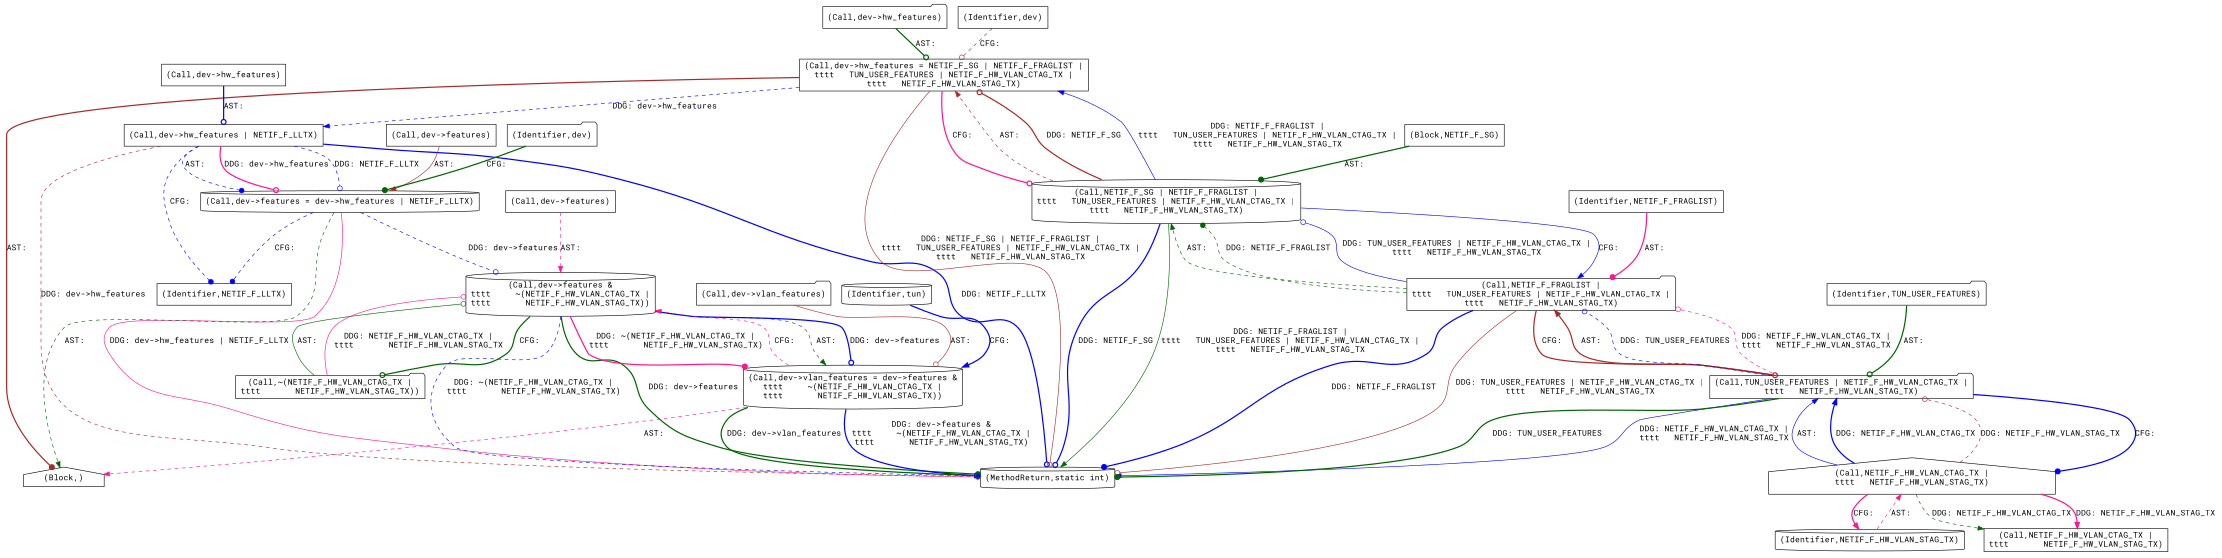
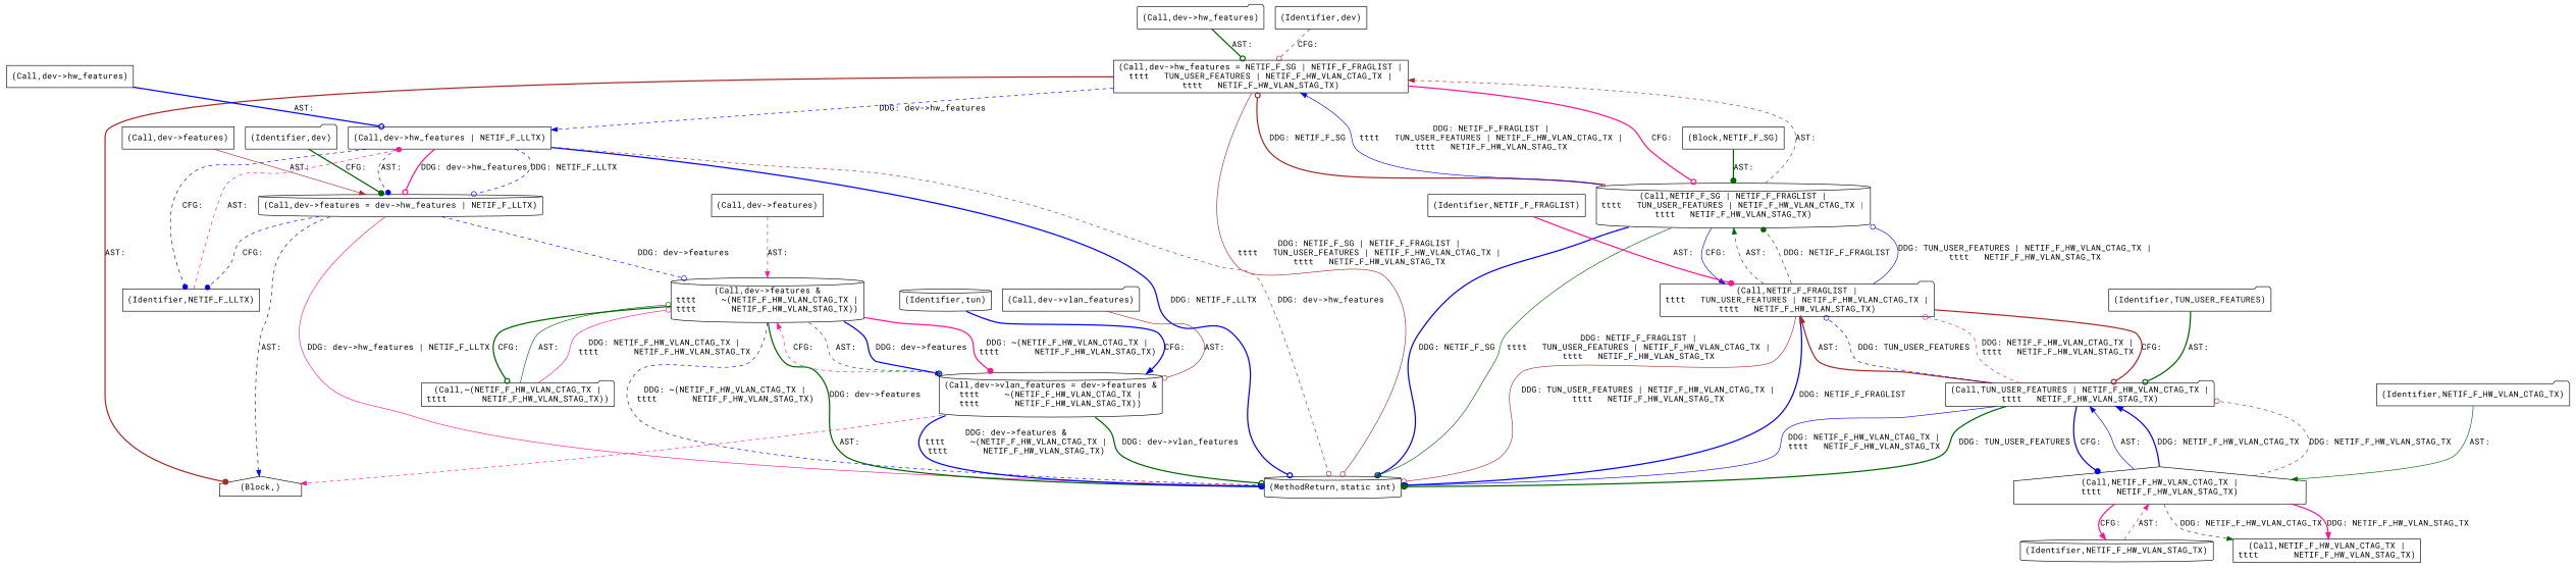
  digraph {
    fontname="Roboto Mono"
    node [fontname="Roboto Mono" shape=box]
    edge [arrowhead=odot color=blue fontname="Roboto Mono" style=bold]
    n1 [label="(Call,dev->hw_features | NETIF_F_LLTX)"]
    n2 [label="(Call,dev->features = dev->hw_features | NETIF_F_LLTX)" shape=cylinder]
    n3 [label="(Identifier,NETIF_F_LLTX)"]
    n4 [label="(MethodReturn,static int)" shape=cylinder]
    n5 [label="(Block,)" shape=house]
    n6 [label="(Call,dev->features &\n\t\t\t\t     ~(NETIF_F_HW_VLAN_CTAG_TX |\n\t\t\t\t       NETIF_F_HW_VLAN_STAG_TX))" shape=cylinder]
    n7 [label="(Call,dev->hw_features = NETIF_F_SG | NETIF_F_FRAGLIST |\n\t\t\t\t   TUN_USER_FEATURES | NETIF_F_HW_VLAN_CTAG_TX |\n\t\t\t\t   NETIF_F_HW_VLAN_STAG_TX)"]
    n8 [label="(Call,NETIF_F_SG | NETIF_F_FRAGLIST |\n\t\t\t\t   TUN_USER_FEATURES | NETIF_F_HW_VLAN_CTAG_TX |\n\t\t\t\t   NETIF_F_HW_VLAN_STAG_TX)" shape=cylinder]
    n9 [label="(Call,NETIF_F_FRAGLIST |\n\t\t\t\t   TUN_USER_FEATURES | NETIF_F_HW_VLAN_CTAG_TX |\n\t\t\t\t   NETIF_F_HW_VLAN_STAG_TX)" shape=folder]
    n10 [label="(Call,TUN_USER_FEATURES | NETIF_F_HW_VLAN_CTAG_TX |\n\t\t\t\t   NETIF_F_HW_VLAN_STAG_TX)" shape=folder]
    n11 [label="(Call,NETIF_F_HW_VLAN_CTAG_TX |\n\t\t\t\t   NETIF_F_HW_VLAN_STAG_TX)" shape=house]
    n12 [label="(Identifier,NETIF_F_HW_VLAN_STAG_TX)" shape=cylinder]
    n13 [label="(Call,NETIF_F_HW_VLAN_CTAG_TX |\n\t\t\t\t       NETIF_F_HW_VLAN_STAG_TX)"]
    n14 [label="(Call,dev->vlan_features = dev->features &\n\t\t\t\t     ~(NETIF_F_HW_VLAN_CTAG_TX |\n\t\t\t\t       NETIF_F_HW_VLAN_STAG_TX))" shape=cylinder]
    n15 [label="(Call,~(NETIF_F_HW_VLAN_CTAG_TX |\n\t\t\t\t       NETIF_F_HW_VLAN_STAG_TX))" shape=folder]
    n16 [label="(Identifier,TUN_USER_FEATURES)" shape=folder]
    n17 [label="(Call,dev->features)"]
    n18 [label="(Call,dev->features)"]
    n19 [label="(Call,dev->hw_features)"]
    n20 [label="(Block,NETIF_F_SG)"]
+   n21 [label="(Identifier,NETIF_F_HW_VLAN_CTAG_TX)" shape=folder]
    n22 [label="(Call,dev->vlan_features)" shape=folder]
    n23 [label="(Identifier,tun)" shape=cylinder]
    n24 [label="(Call,dev->hw_features)" shape=folder]
    n25 [label="(Identifier,NETIF_F_FRAGLIST)"]
    n26 [label="(Identifier,dev)" shape=folder]
    n27 [label="(Identifier,dev)"]
    n1 -> n2 [arrowhead=dot label="AST: " style=dashed]
    n1 -> n2 [color=deeppink label="DDG: dev->hw_features"]
    n1 -> n2 [label="DDG: NETIF_F_LLTX" style=dashed]
    n1 -> n3 [arrowhead=dot label="CFG: " style=dashed]
    n1 -> n4 [label="DDG: NETIF_F_LLTX"]
    n1 -> n4 [color=brown label="DDG: dev->hw_features" style=dashed]
    n2 -> n3 [arrowhead=dot label="CFG: " style=dashed]
    n2 -> n4 [arrowhead=dot color=deeppink label="DDG: dev->hw_features | NETIF_F_LLTX" style=solid]
-   n2 -> n5 [arrowhead=normal color=darkgreen label="AST: " style=dashed]
+   n2 -> n5 [arrowhead=normal label="AST: " style=dashed]
    n2 -> n6 [label="DDG: dev->features" style=dashed]
+   n3 -> n1 [arrowhead=dot color=deeppink label="AST: " style=dashed]
    n6 -> n4 [arrowhead=dot color=darkgreen label="DDG: dev->features"]
    n6 -> n4 [arrowhead=normal label="DDG: ~(NETIF_F_HW_VLAN_CTAG_TX |\n\t\t\t\t       NETIF_F_HW_VLAN_STAG_TX)" style=dashed]
    n6 -> n14 [arrowhead=normal color=darkgreen label="AST: " style=dashed]
    n6 -> n14 [label="DDG: dev->features"]
    n6 -> n14 [arrowhead=dot color=deeppink label="DDG: ~(NETIF_F_HW_VLAN_CTAG_TX |\n\t\t\t\t       NETIF_F_HW_VLAN_STAG_TX)"]
    n6 -> n15 [color=darkgreen label="CFG: "]
    n7 -> n1 [arrowhead=normal label="DDG: dev->hw_features" style=dashed]
    n7 -> n4 [color=brown label="DDG: NETIF_F_SG | NETIF_F_FRAGLIST |\n\t\t\t\t   TUN_USER_FEATURES | NETIF_F_HW_VLAN_CTAG_TX |\n\t\t\t\t   NETIF_F_HW_VLAN_STAG_TX" style=solid]
    n7 -> n5 [arrowhead=dot color=brown label="AST: "]
    n7 -> n8 [color=deeppink label="CFG: "]
    n8 -> n4 [label="DDG: NETIF_F_SG"]
    n8 -> n4 [arrowhead=normal color=darkgreen label="DDG: NETIF_F_FRAGLIST |\n\t\t\t\t   TUN_USER_FEATURES | NETIF_F_HW_VLAN_CTAG_TX |\n\t\t\t\t   NETIF_F_HW_VLAN_STAG_TX" style=solid]
    n8 -> n7 [arrowhead=normal color=brown label="AST: " style=dashed]
    n8 -> n7 [color=brown label="DDG: NETIF_F_SG"]
    n8 -> n7 [arrowhead=normal label="DDG: NETIF_F_FRAGLIST |\n\t\t\t\t   TUN_USER_FEATURES | NETIF_F_HW_VLAN_CTAG_TX |\n\t\t\t\t   NETIF_F_HW_VLAN_STAG_TX" style=solid]
    n8 -> n9 [arrowhead=normal label="CFG: " style=solid]
    n9 -> n4 [arrowhead=dot label="DDG: NETIF_F_FRAGLIST"]
    n9 -> n4 [color=brown label="DDG: TUN_USER_FEATURES | NETIF_F_HW_VLAN_CTAG_TX |\n\t\t\t\t   NETIF_F_HW_VLAN_STAG_TX" style=solid]
    n9 -> n8 [arrowhead=normal color=darkgreen label="AST: " style=dashed]
    n9 -> n8 [arrowhead=dot color=darkgreen label="DDG: NETIF_F_FRAGLIST" style=dashed]
    n9 -> n8 [label="DDG: TUN_USER_FEATURES | NETIF_F_HW_VLAN_CTAG_TX |\n\t\t\t\t   NETIF_F_HW_VLAN_STAG_TX" style=solid]
    n9 -> n10 [color=brown label="CFG: "]
    n10 -> n4 [arrowhead=normal label="DDG: NETIF_F_HW_VLAN_CTAG_TX |\n\t\t\t\t   NETIF_F_HW_VLAN_STAG_TX" style=solid]
    n10 -> n4 [arrowhead=dot color=darkgreen label="DDG: TUN_USER_FEATURES"]
    n10 -> n9 [arrowhead=normal color=brown label="AST: "]
    n10 -> n9 [label="DDG: TUN_USER_FEATURES" style=dashed]
    n10 -> n9 [color=deeppink label="DDG: NETIF_F_HW_VLAN_CTAG_TX |\n\t\t\t\t   NETIF_F_HW_VLAN_STAG_TX" style=dashed]
    n10 -> n11 [arrowhead=dot label="CFG: "]
    n11 -> n10 [arrowhead=normal label="AST: " style=solid]
    n11 -> n10 [arrowhead=normal label="DDG: NETIF_F_HW_VLAN_CTAG_TX"]
    n11 -> n10 [color=brown label="DDG: NETIF_F_HW_VLAN_STAG_TX" style=dashed]
    n11 -> n12 [arrowhead=normal color=deeppink label="CFG: "]
    n11 -> n13 [arrowhead=normal color=darkgreen label="DDG: NETIF_F_HW_VLAN_CTAG_TX" style=dashed]
    n11 -> n13 [arrowhead=normal color=deeppink label="DDG: NETIF_F_HW_VLAN_STAG_TX"]
    n12 -> n11 [arrowhead=normal color=deeppink label="AST: " style=dashed]
    n14 -> n4 [arrowhead=dot label="DDG: dev->features &\n\t\t\t\t     ~(NETIF_F_HW_VLAN_CTAG_TX |\n\t\t\t\t       NETIF_F_HW_VLAN_STAG_TX)"]
    n14 -> n4 [color=darkgreen label="DDG: dev->vlan_features"]
    n14 -> n5 [arrowhead=normal color=deeppink label="AST: " style=dashed]
    n14 -> n6 [arrowhead=normal color=deeppink label="CFG: " style=dashed]
    n15 -> n6 [color=darkgreen label="AST: " style=solid]
    n15 -> n6 [color=deeppink label="DDG: NETIF_F_HW_VLAN_CTAG_TX |\n\t\t\t\t       NETIF_F_HW_VLAN_STAG_TX" style=solid]
    n16 -> n10 [color=darkgreen label="AST: "]
    n17 -> n6 [arrowhead=normal color=deeppink label="AST: " style=dashed]
    n18 -> n2 [arrowhead=normal color=brown label="AST: " style=solid]
    n19 -> n1 [label="AST: "]
    n20 -> n8 [arrowhead=dot color=darkgreen label="AST: "]
+   n21 -> n11 [arrowhead=normal color=darkgreen label="AST: " style=solid]
    n22 -> n14 [color=brown label="AST: " style=solid]
    n23 -> n14 [arrowhead=normal label="CFG: "]
    n24 -> n7 [color=darkgreen label="AST: "]
    n25 -> n9 [arrowhead=dot color=deeppink label="AST: "]
    n26 -> n2 [arrowhead=dot color=darkgreen label="CFG: "]
    n27 -> n7 [color=brown label="CFG: " style=dashed]
  }
